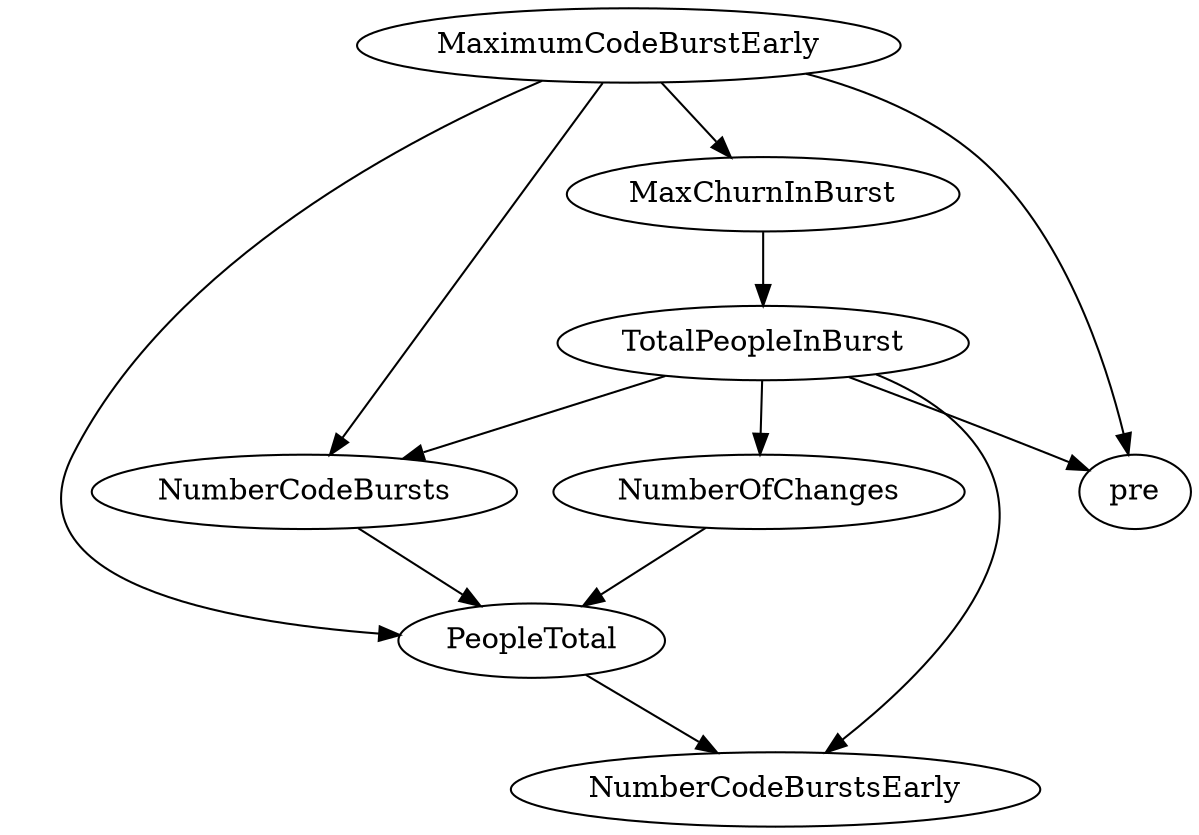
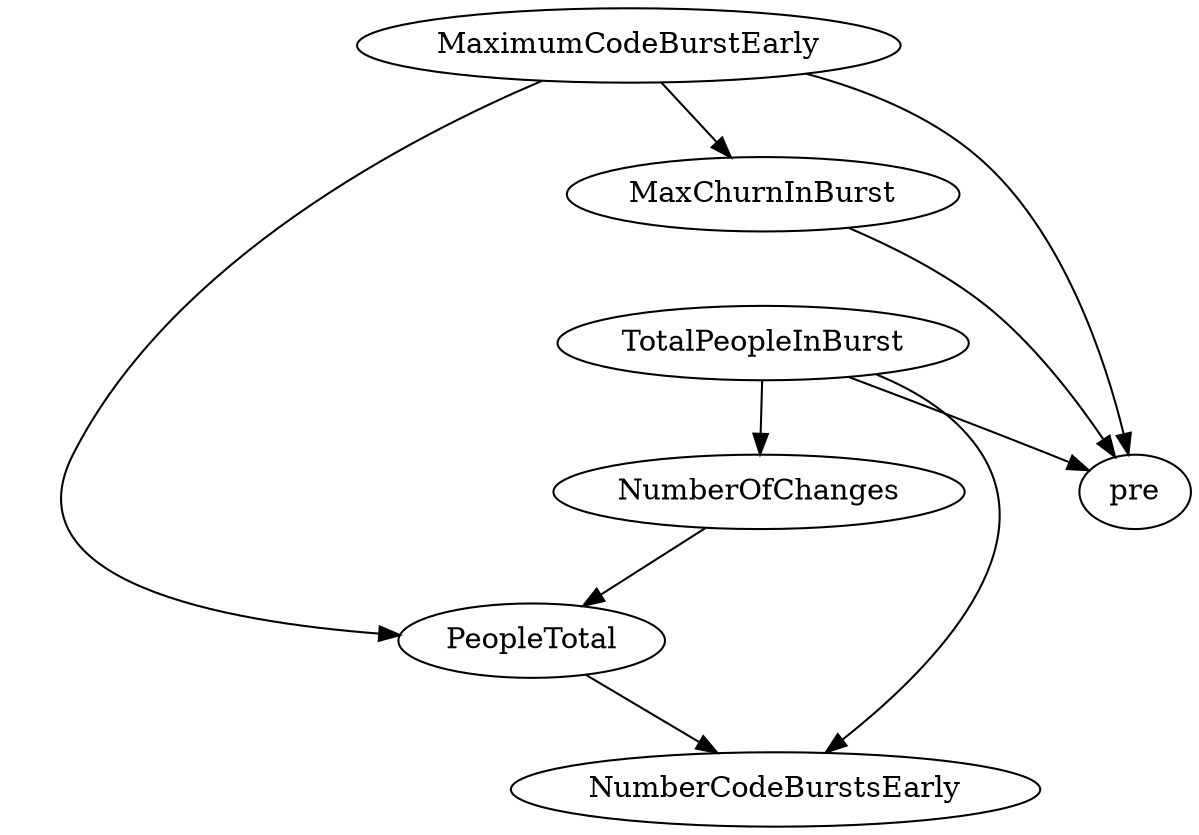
  digraph {
-   NumberCodeBursts
    PeopleTotal
    NumberCodeBurstsEarly
    NumberOfChanges
    MaximumCodeBurstEarly
    pre
    MaxChurnInBurst
    TotalPeopleInBurst
-   NumberCodeBursts -> PeopleTotal
    PeopleTotal -> NumberCodeBurstsEarly
    NumberOfChanges -> PeopleTotal
-   MaximumCodeBurstEarly -> NumberCodeBursts
    MaximumCodeBurstEarly -> PeopleTotal
    MaximumCodeBurstEarly -> pre
    MaximumCodeBurstEarly -> MaxChurnInBurst
-   MaxChurnInBurst -> TotalPeopleInBurst
-   TotalPeopleInBurst -> NumberCodeBursts
+   MaxChurnInBurst -> pre
    TotalPeopleInBurst -> NumberCodeBurstsEarly
    TotalPeopleInBurst -> NumberOfChanges
    TotalPeopleInBurst -> pre
  }
